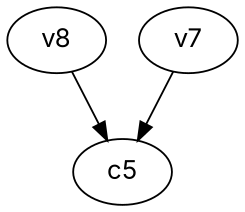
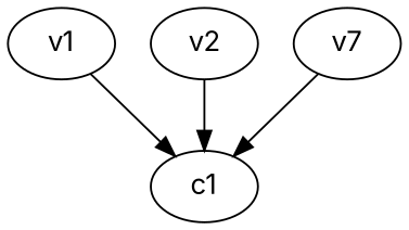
  strict digraph {
    fontname=Inter
    node [fontname=Inter]
    edge [fontname=Inter weight=1]
-   v1 [label=v8]
-   c1 [label=c5]
+   v1
+   c1
+   v2
    n4 [label=v7]
    v1 -> c1
+   v2 -> c1
    n4 -> c1
  }
